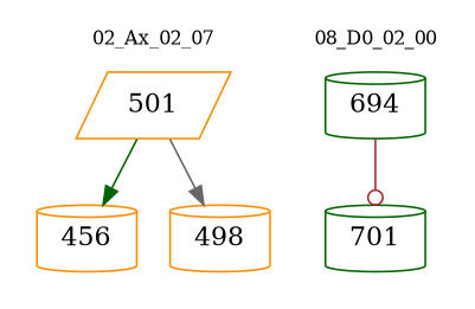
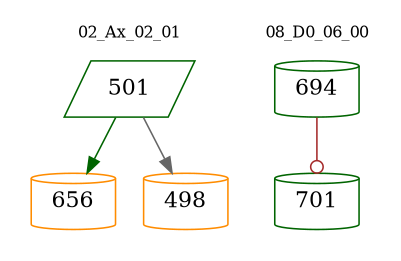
  digraph {
    node [color=darkorange shape=cylinder]
    edge [arrowhead=normal]
-   n1 [label=501 shape=parallelogram]
-   n2 [label=456]
+   n1 [color=darkgreen label=501 shape=parallelogram]
+   n2 [label=656]
    n3 [label=498]
    n4 [color=darkgreen label=694]
    n5 [color=darkgreen label=701]
    subgraph cluster_1 {
      color=white
      fontsize=10
-     label="02_Ax_02_07"
+     label="02_Ax_02_01"
      n1
      n2
      n3
    }
    subgraph cluster_2 {
      color=white
      fontsize=10
-     label="08_D0_02_00"
+     label="08_D0_06_00"
      n4
      n5
    }
    n1 -> n2 [color=darkgreen]
    n1 -> n3 [color=gray40]
    n4 -> n5 [arrowhead=odot color=brown]
  }
